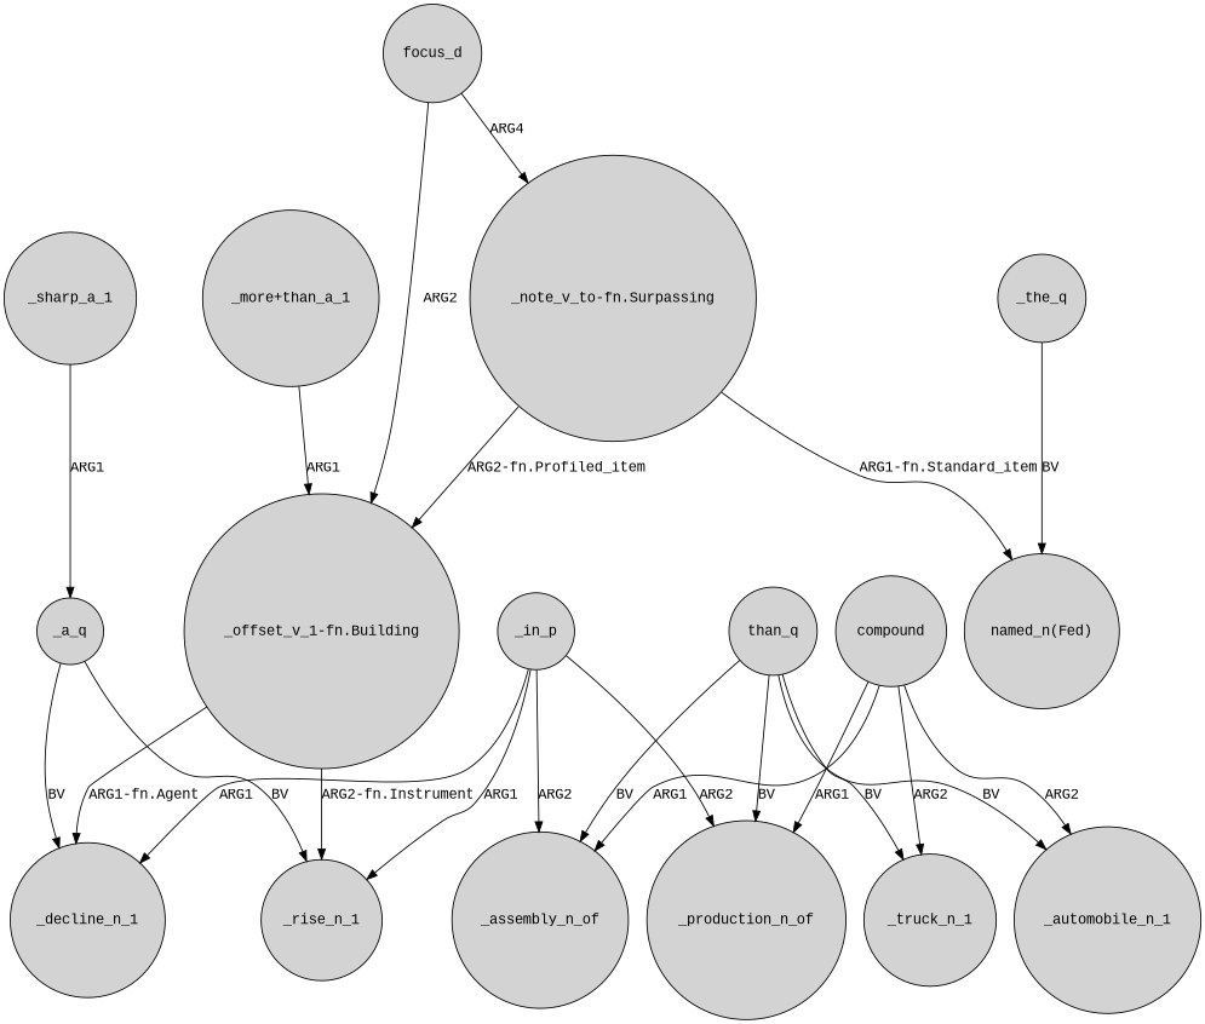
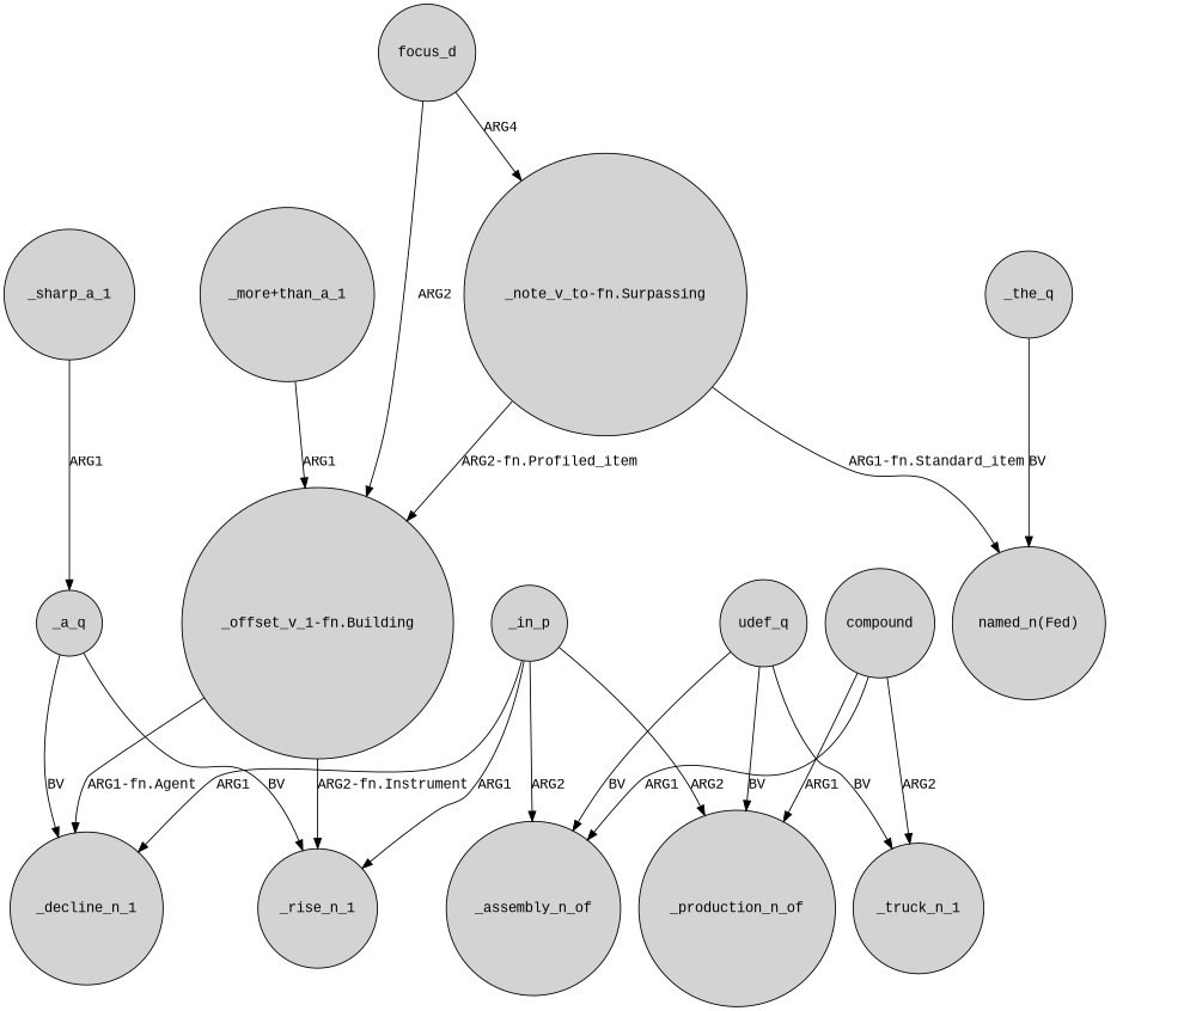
  digraph {
    fontname="Liberation Mono"
    node [fontname="Liberation Mono" shape=circle style=filled]
    edge [fontname="Liberation Mono"]
    _a_q
    _rise_n_1
    _decline_n_1
    "_note_v_to-fn.Surpassing"
    "named_n(Fed)"
    "_offset_v_1-fn.Building"
-   udef_q [label=than_q]
+   udef_q
    _assembly_n_of
-   _automobile_n_1
    _production_n_of
    _truck_n_1
    _in_p
    _the_q
    _sharp_a_1
    compound
    "_more+than_a_1"
    focus_d
    _a_q -> _rise_n_1 [label=BV]
    _a_q -> _decline_n_1 [label=BV]
    "_note_v_to-fn.Surpassing" -> "named_n(Fed)" [label="ARG1-fn.Standard_item"]
    "_note_v_to-fn.Surpassing" -> "_offset_v_1-fn.Building" [label="ARG2-fn.Profiled_item"]
    "_offset_v_1-fn.Building" -> _rise_n_1 [label="ARG2-fn.Instrument"]
    "_offset_v_1-fn.Building" -> _decline_n_1 [label="ARG1-fn.Agent"]
    udef_q -> _assembly_n_of [label=BV]
-   udef_q -> _automobile_n_1 [label=BV]
    udef_q -> _production_n_of [label=BV]
    udef_q -> _truck_n_1 [label=BV]
    _in_p -> _rise_n_1 [label=ARG1]
    _in_p -> _decline_n_1 [label=ARG1]
    _in_p -> _assembly_n_of [label=ARG2]
    _in_p -> _production_n_of [label=ARG2]
    _the_q -> "named_n(Fed)" [label=BV]
    _sharp_a_1 -> _a_q [label=ARG1]
    compound -> _assembly_n_of [label=ARG1]
-   compound -> _automobile_n_1 [label=ARG2]
    compound -> _production_n_of [label=ARG1]
    compound -> _truck_n_1 [label=ARG2]
    "_more+than_a_1" -> "_offset_v_1-fn.Building" [label=ARG1]
    focus_d -> "_note_v_to-fn.Surpassing" [label=ARG4]
    focus_d -> "_offset_v_1-fn.Building" [label=ARG2]
  }
